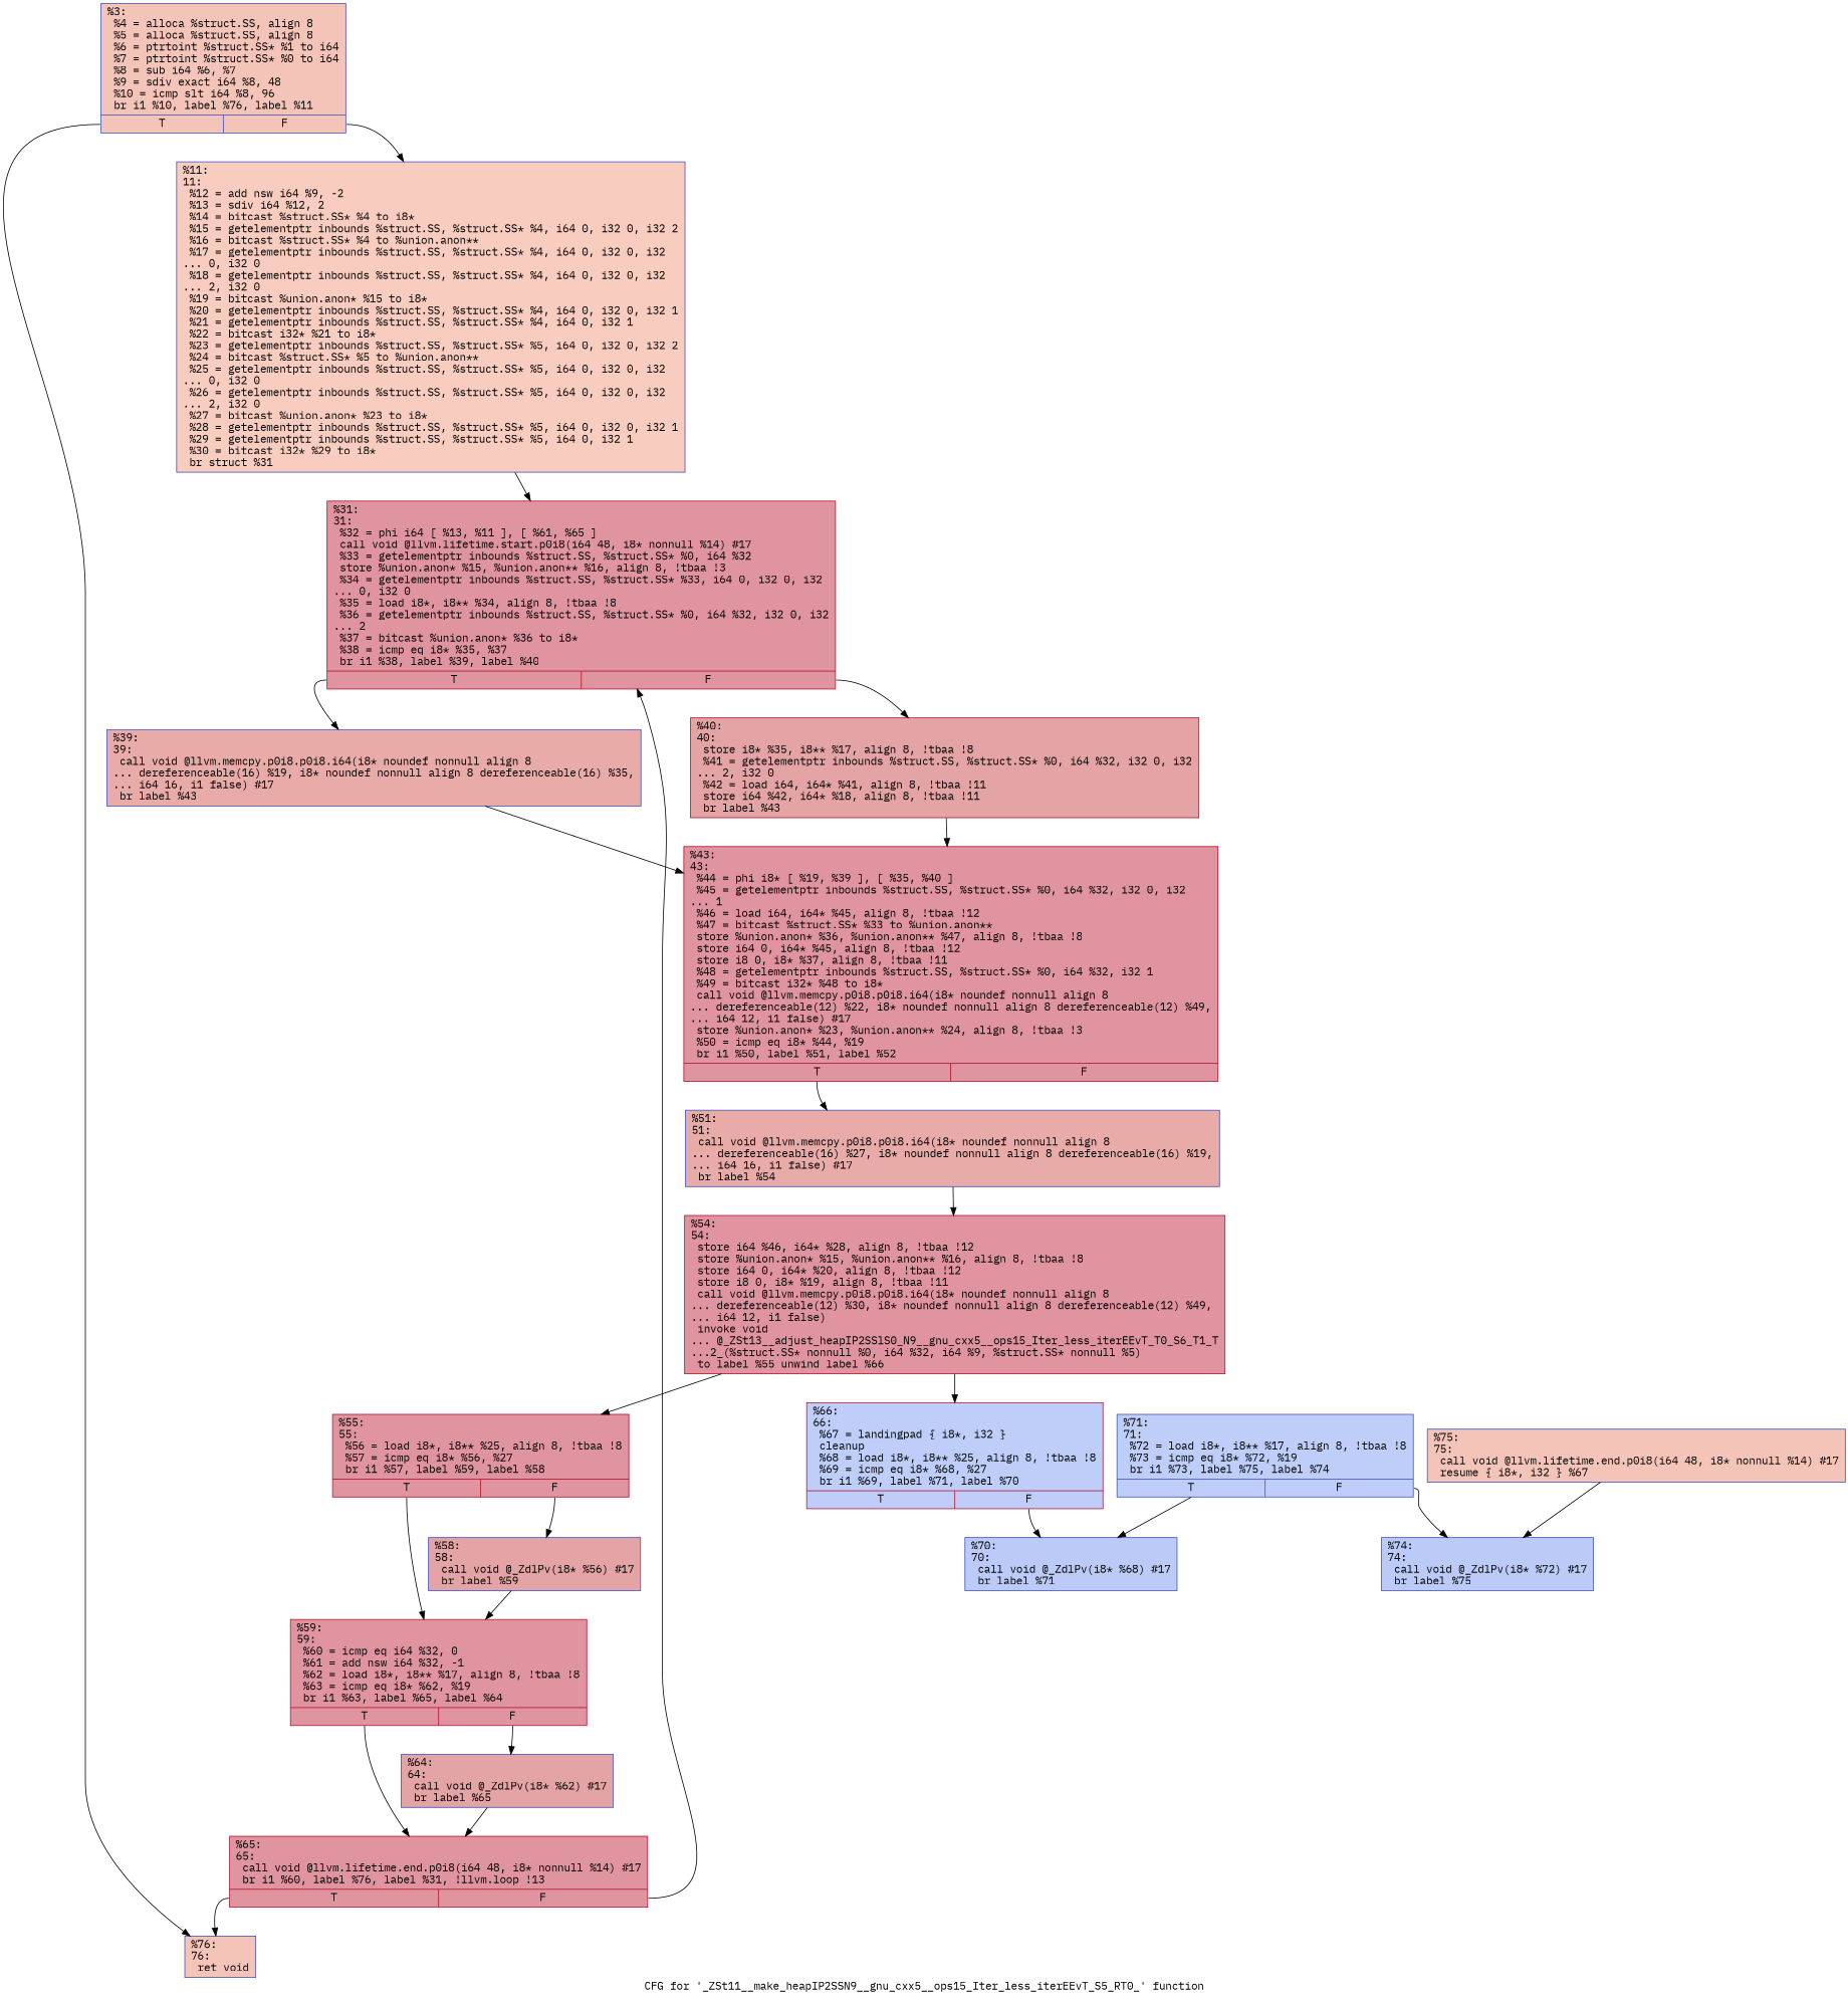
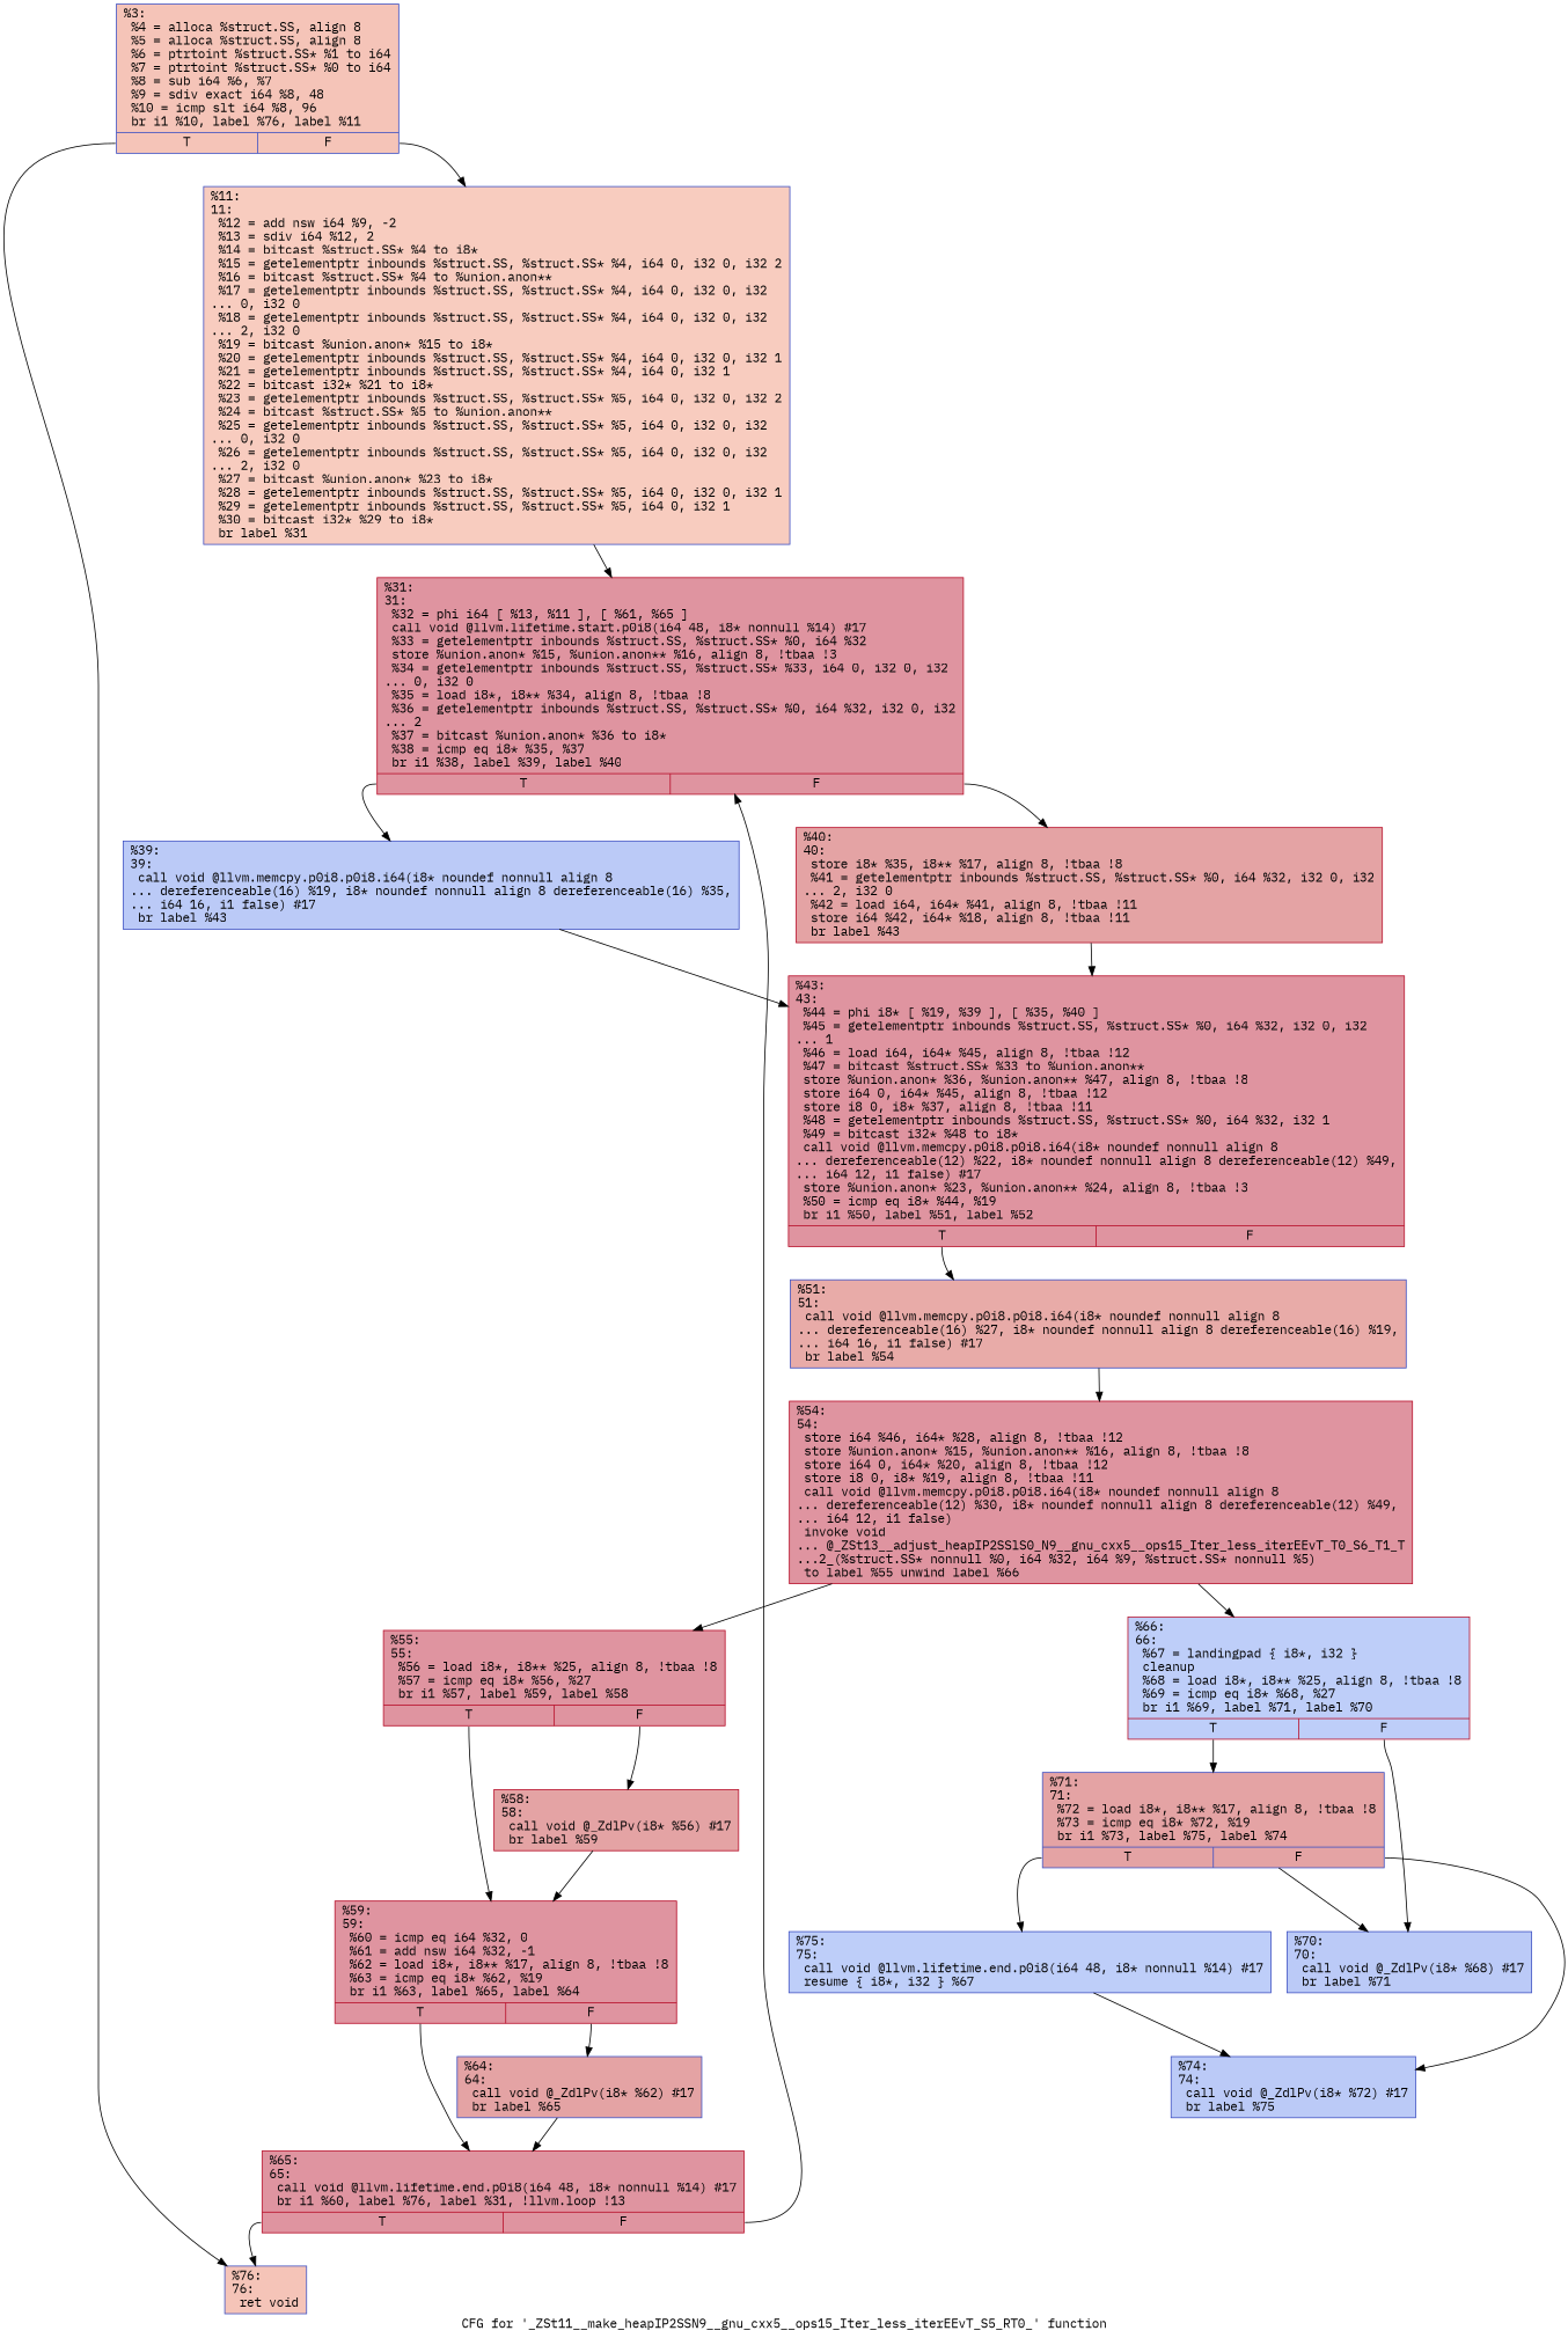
  digraph {
    fontname="IBM Plex Mono"
    label="CFG for '_ZSt11__make_heapIP2SSN9__gnu_cxx5__ops15_Iter_less_iterEEvT_S5_RT0_' function"
    node [color="#3d50c3ff" fillcolor="#b70d2870" fontname="IBM Plex Mono" shape=record style=filled]
    edge [fontname="IBM Plex Mono"]
    n1 [fillcolor="#e97a5f70" label="{%3:\l  %4 = alloca %struct.SS, align 8\l  %5 = alloca %struct.SS, align 8\l  %6 = ptrtoint %struct.SS* %1 to i64\l  %7 = ptrtoint %struct.SS* %0 to i64\l  %8 = sub i64 %6, %7\l  %9 = sdiv exact i64 %8, 48\l  %10 = icmp slt i64 %8, 96\l  br i1 %10, label %76, label %11\l|{<s0>T|<s1>F}}"]
    n2 [fillcolor="#e97a5f70" label="{%76:\l76:                                               \l  ret void\l}"]
-   n3 [fillcolor="#f08b6e70" label="{%11:\l11:                                               \l  %12 = add nsw i64 %9, -2\l  %13 = sdiv i64 %12, 2\l  %14 = bitcast %struct.SS* %4 to i8*\l  %15 = getelementptr inbounds %struct.SS, %struct.SS* %4, i64 0, i32 0, i32 2\l  %16 = bitcast %struct.SS* %4 to %union.anon**\l  %17 = getelementptr inbounds %struct.SS, %struct.SS* %4, i64 0, i32 0, i32\l... 0, i32 0\l  %18 = getelementptr inbounds %struct.SS, %struct.SS* %4, i64 0, i32 0, i32\l... 2, i32 0\l  %19 = bitcast %union.anon* %15 to i8*\l  %20 = getelementptr inbounds %struct.SS, %struct.SS* %4, i64 0, i32 0, i32 1\l  %21 = getelementptr inbounds %struct.SS, %struct.SS* %4, i64 0, i32 1\l  %22 = bitcast i32* %21 to i8*\l  %23 = getelementptr inbounds %struct.SS, %struct.SS* %5, i64 0, i32 0, i32 2\l  %24 = bitcast %struct.SS* %5 to %union.anon**\l  %25 = getelementptr inbounds %struct.SS, %struct.SS* %5, i64 0, i32 0, i32\l... 0, i32 0\l  %26 = getelementptr inbounds %struct.SS, %struct.SS* %5, i64 0, i32 0, i32\l... 2, i32 0\l  %27 = bitcast %union.anon* %23 to i8*\l  %28 = getelementptr inbounds %struct.SS, %struct.SS* %5, i64 0, i32 0, i32 1\l  %29 = getelementptr inbounds %struct.SS, %struct.SS* %5, i64 0, i32 1\l  %30 = bitcast i32* %29 to i8*\l  br struct %31\l}"]
+   n3 [fillcolor="#f08b6e70" label="{%11:\l11:                                               \l  %12 = add nsw i64 %9, -2\l  %13 = sdiv i64 %12, 2\l  %14 = bitcast %struct.SS* %4 to i8*\l  %15 = getelementptr inbounds %struct.SS, %struct.SS* %4, i64 0, i32 0, i32 2\l  %16 = bitcast %struct.SS* %4 to %union.anon**\l  %17 = getelementptr inbounds %struct.SS, %struct.SS* %4, i64 0, i32 0, i32\l... 0, i32 0\l  %18 = getelementptr inbounds %struct.SS, %struct.SS* %4, i64 0, i32 0, i32\l... 2, i32 0\l  %19 = bitcast %union.anon* %15 to i8*\l  %20 = getelementptr inbounds %struct.SS, %struct.SS* %4, i64 0, i32 0, i32 1\l  %21 = getelementptr inbounds %struct.SS, %struct.SS* %4, i64 0, i32 1\l  %22 = bitcast i32* %21 to i8*\l  %23 = getelementptr inbounds %struct.SS, %struct.SS* %5, i64 0, i32 0, i32 2\l  %24 = bitcast %struct.SS* %5 to %union.anon**\l  %25 = getelementptr inbounds %struct.SS, %struct.SS* %5, i64 0, i32 0, i32\l... 0, i32 0\l  %26 = getelementptr inbounds %struct.SS, %struct.SS* %5, i64 0, i32 0, i32\l... 2, i32 0\l  %27 = bitcast %union.anon* %23 to i8*\l  %28 = getelementptr inbounds %struct.SS, %struct.SS* %5, i64 0, i32 0, i32 1\l  %29 = getelementptr inbounds %struct.SS, %struct.SS* %5, i64 0, i32 1\l  %30 = bitcast i32* %29 to i8*\l  br label %31\l}"]
    n4 [color="#b70d28ff" label="{%31:\l31:                                               \l  %32 = phi i64 [ %13, %11 ], [ %61, %65 ]\l  call void @llvm.lifetime.start.p0i8(i64 48, i8* nonnull %14) #17\l  %33 = getelementptr inbounds %struct.SS, %struct.SS* %0, i64 %32\l  store %union.anon* %15, %union.anon** %16, align 8, !tbaa !3\l  %34 = getelementptr inbounds %struct.SS, %struct.SS* %33, i64 0, i32 0, i32\l... 0, i32 0\l  %35 = load i8*, i8** %34, align 8, !tbaa !8\l  %36 = getelementptr inbounds %struct.SS, %struct.SS* %0, i64 %32, i32 0, i32\l... 2\l  %37 = bitcast %union.anon* %36 to i8*\l  %38 = icmp eq i8* %35, %37\l  br i1 %38, label %39, label %40\l|{<s0>T|<s1>F}}"]
-   n5 [fillcolor="#cc403a70" label="{%39:\l39:                                               \l  call void @llvm.memcpy.p0i8.p0i8.i64(i8* noundef nonnull align 8\l... dereferenceable(16) %19, i8* noundef nonnull align 8 dereferenceable(16) %35,\l... i64 16, i1 false) #17\l  br label %43\l}"]
+   n5 [fillcolor="#6687ed70" label="{%39:\l39:                                               \l  call void @llvm.memcpy.p0i8.p0i8.i64(i8* noundef nonnull align 8\l... dereferenceable(16) %19, i8* noundef nonnull align 8 dereferenceable(16) %35,\l... i64 16, i1 false) #17\l  br label %43\l}"]
    n6 [color="#b70d28ff" fillcolor="#c32e3170" label="{%40:\l40:                                               \l  store i8* %35, i8** %17, align 8, !tbaa !8\l  %41 = getelementptr inbounds %struct.SS, %struct.SS* %0, i64 %32, i32 0, i32\l... 2, i32 0\l  %42 = load i64, i64* %41, align 8, !tbaa !11\l  store i64 %42, i64* %18, align 8, !tbaa !11\l  br label %43\l}"]
    n7 [color="#b70d28ff" label="{%43:\l43:                                               \l  %44 = phi i8* [ %19, %39 ], [ %35, %40 ]\l  %45 = getelementptr inbounds %struct.SS, %struct.SS* %0, i64 %32, i32 0, i32\l... 1\l  %46 = load i64, i64* %45, align 8, !tbaa !12\l  %47 = bitcast %struct.SS* %33 to %union.anon**\l  store %union.anon* %36, %union.anon** %47, align 8, !tbaa !8\l  store i64 0, i64* %45, align 8, !tbaa !12\l  store i8 0, i8* %37, align 8, !tbaa !11\l  %48 = getelementptr inbounds %struct.SS, %struct.SS* %0, i64 %32, i32 1\l  %49 = bitcast i32* %48 to i8*\l  call void @llvm.memcpy.p0i8.p0i8.i64(i8* noundef nonnull align 8\l... dereferenceable(12) %22, i8* noundef nonnull align 8 dereferenceable(12) %49,\l... i64 12, i1 false) #17\l  store %union.anon* %23, %union.anon** %24, align 8, !tbaa !3\l  %50 = icmp eq i8* %44, %19\l  br i1 %50, label %51, label %52\l|{<s0>T|<s1>F}}"]
    n8 [fillcolor="#cc403a70" label="{%51:\l51:                                               \l  call void @llvm.memcpy.p0i8.p0i8.i64(i8* noundef nonnull align 8\l... dereferenceable(16) %27, i8* noundef nonnull align 8 dereferenceable(16) %19,\l... i64 16, i1 false) #17\l  br label %54\l}"]
    n9 [color="#b70d28ff" label="{%54:\l54:                                               \l  store i64 %46, i64* %28, align 8, !tbaa !12\l  store %union.anon* %15, %union.anon** %16, align 8, !tbaa !8\l  store i64 0, i64* %20, align 8, !tbaa !12\l  store i8 0, i8* %19, align 8, !tbaa !11\l  call void @llvm.memcpy.p0i8.p0i8.i64(i8* noundef nonnull align 8\l... dereferenceable(12) %30, i8* noundef nonnull align 8 dereferenceable(12) %49,\l... i64 12, i1 false)\l  invoke void\l... @_ZSt13__adjust_heapIP2SSlS0_N9__gnu_cxx5__ops15_Iter_less_iterEEvT_T0_S6_T1_T\l...2_(%struct.SS* nonnull %0, i64 %32, i64 %9, %struct.SS* nonnull %5)\l          to label %55 unwind label %66\l}"]
    n10 [color="#b70d28ff" label="{%55:\l55:                                               \l  %56 = load i8*, i8** %25, align 8, !tbaa !8\l  %57 = icmp eq i8* %56, %27\l  br i1 %57, label %59, label %58\l|{<s0>T|<s1>F}}"]
    n11 [color="#b70d28ff" fillcolor="#6c8ff170" label="{%66:\l66:                                               \l  %67 = landingpad \{ i8*, i32 \}\l          cleanup\l  %68 = load i8*, i8** %25, align 8, !tbaa !8\l  %69 = icmp eq i8* %68, %27\l  br i1 %69, label %71, label %70\l|{<s0>T|<s1>F}}"]
    n12 [color="#b70d28ff" label="{%59:\l59:                                               \l  %60 = icmp eq i64 %32, 0\l  %61 = add nsw i64 %32, -1\l  %62 = load i8*, i8** %17, align 8, !tbaa !8\l  %63 = icmp eq i8* %62, %19\l  br i1 %63, label %65, label %64\l|{<s0>T|<s1>F}}"]
-   n13 [fillcolor="#c32e3170" label="{%58:\l58:                                               \l  call void @_ZdlPv(i8* %56) #17\l  br label %59\l}"]
-   n14 [fillcolor="#6c8ff170" label="{%71:\l71:                                               \l  %72 = load i8*, i8** %17, align 8, !tbaa !8\l  %73 = icmp eq i8* %72, %19\l  br i1 %73, label %75, label %74\l|{<s0>T|<s1>F}}"]
+   n13 [color="#b70d28ff" fillcolor="#c32e3170" label="{%58:\l58:                                               \l  call void @_ZdlPv(i8* %56) #17\l  br label %59\l}"]
+   n14 [fillcolor="#c32e3170" label="{%71:\l71:                                               \l  %72 = load i8*, i8** %17, align 8, !tbaa !8\l  %73 = icmp eq i8* %72, %19\l  br i1 %73, label %75, label %74\l|{<s0>T|<s1>F}}"]
    n15 [fillcolor="#6687ed70" label="{%70:\l70:                                               \l  call void @_ZdlPv(i8* %68) #17\l  br label %71\l}"]
    n16 [color="#b70d28ff" label="{%65:\l65:                                               \l  call void @llvm.lifetime.end.p0i8(i64 48, i8* nonnull %14) #17\l  br i1 %60, label %76, label %31, !llvm.loop !13\l|{<s0>T|<s1>F}}"]
    n17 [fillcolor="#c32e3170" label="{%64:\l64:                                               \l  call void @_ZdlPv(i8* %62) #17\l  br label %65\l}"]
-   n18 [fillcolor="#e97a5f70" label="{%75:\l75:                                               \l  call void @llvm.lifetime.end.p0i8(i64 48, i8* nonnull %14) #17\l  resume \{ i8*, i32 \} %67\l}"]
+   n18 [fillcolor="#6c8ff170" label="{%75:\l75:                                               \l  call void @llvm.lifetime.end.p0i8(i64 48, i8* nonnull %14) #17\l  resume \{ i8*, i32 \} %67\l}"]
    n19 [fillcolor="#6687ed70" label="{%74:\l74:                                               \l  call void @_ZdlPv(i8* %72) #17\l  br label %75\l}"]
    n1 -> n2 [tailport=s0]
    n1 -> n3 [tailport=s1]
    n3 -> n4
    n4 -> n5 [tailport=s0]
    n4 -> n6 [tailport=s1]
    n5 -> n7
    n6 -> n7
    n7 -> n8 [tailport=s0]
    n8 -> n9
    n9 -> n10
    n9 -> n11
    n10 -> n12 [tailport=s0]
    n10 -> n13 [tailport=s1]
+   n11 -> n14 [tailport=s0]
    n11 -> n15 [tailport=s1]
    n12 -> n16 [tailport=s0]
    n12 -> n17 [tailport=s1]
    n13 -> n12
    n14 -> n15
+   n14 -> n18 [tailport=s0]
    n14 -> n19 [tailport=s1]
    n16 -> n2 [tailport=s0]
    n16 -> n4 [tailport=s1]
    n17 -> n16
    n18 -> n19
  }
